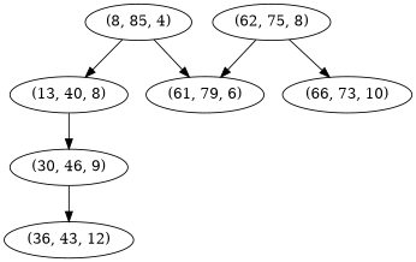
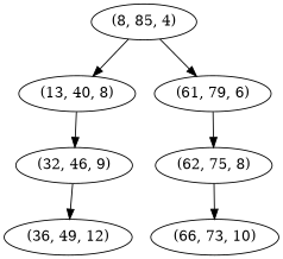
  digraph {
    n1 [label="(8, 85, 4)"]
    n2 [label="(13, 40, 8)"]
    n3 [label="(61, 79, 6)"]
-   "(32, 46, 9)" [label="(30, 46, 9)"]
+   "(32, 46, 9)"
    "(62, 75, 8)"
-   "(36, 43, 12)"
+   "(36, 43, 12)" [label="(36, 49, 12)"]
    "(66, 73, 10)"
    n1 -> n2
    n1 -> n3
    n2 -> "(32, 46, 9)"
-   "(62, 75, 8)" -> n3
+   n3 -> "(62, 75, 8)"
    "(32, 46, 9)" -> "(36, 43, 12)"
    "(62, 75, 8)" -> "(66, 73, 10)"
  }
